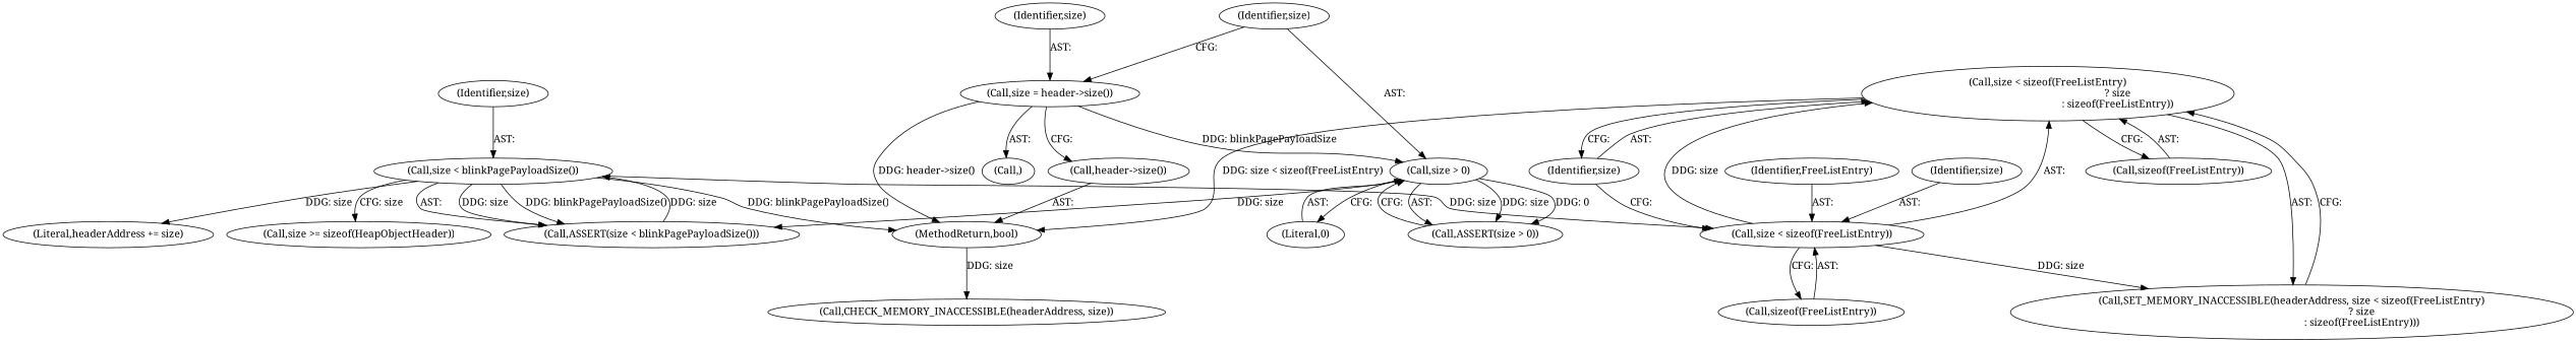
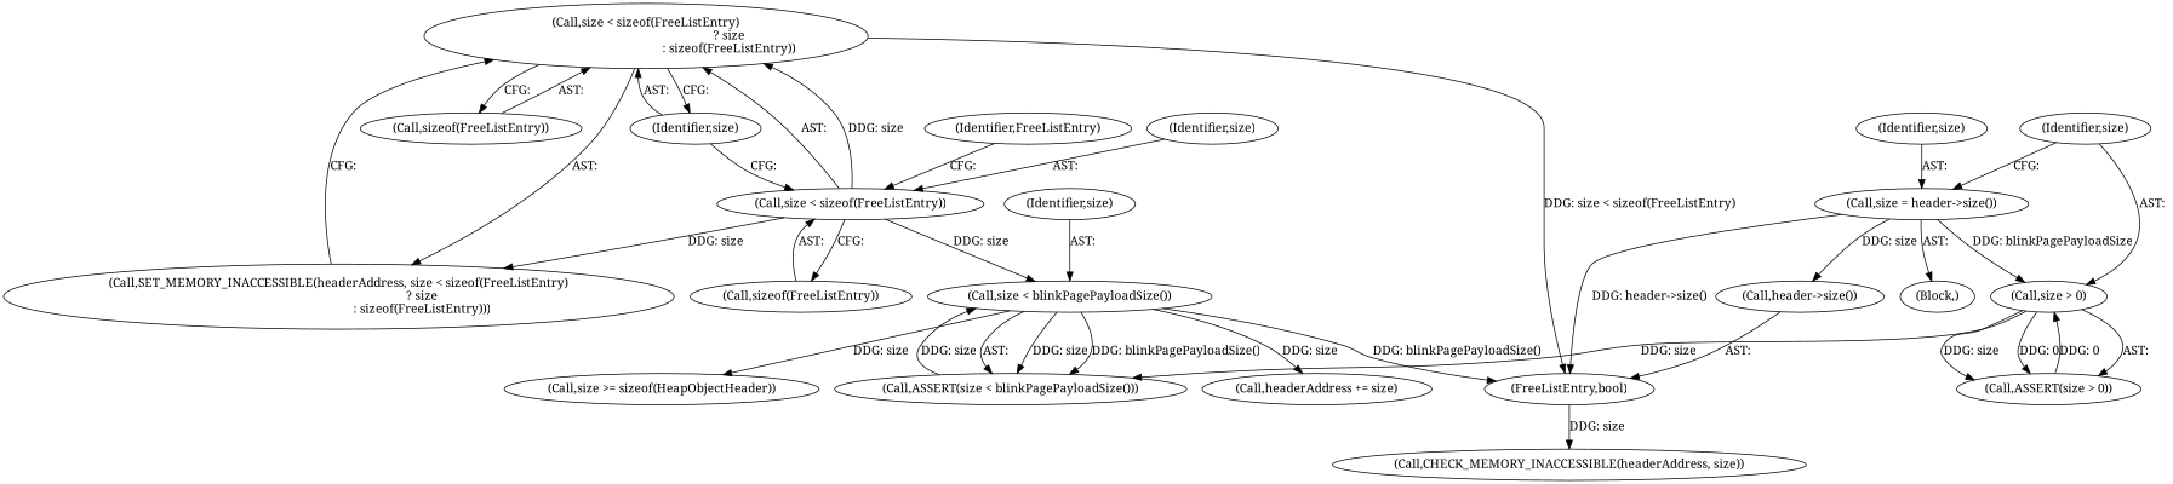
  digraph {
    fontname="Noto Serif"
    node [fontname="Noto Serif"]
    edge [fontname="Noto Serif"]
    n1 [label="(Call,size < sizeof(FreeListEntry)\n                                                   ? size\n                                                   : sizeof(FreeListEntry))"]
-   n2 [label="(MethodReturn,bool)"]
+   n2 [label="(FreeListEntry,bool)"]
    n3 [label="(Call,sizeof(FreeListEntry))"]
    n4 [label="(Identifier,size)"]
    n5 [label="(Call,SET_MEMORY_INACCESSIBLE(headerAddress, size < sizeof(FreeListEntry)\n                                                   ? size\n                                                   : sizeof(FreeListEntry)))"]
    n6 [label="(Call,CHECK_MEMORY_INACCESSIBLE(headerAddress, size))"]
    n7 [label="(Call,size < sizeof(FreeListEntry))"]
    n8 [label="(Call,sizeof(FreeListEntry))"]
    n9 [label="(Call,size < blinkPagePayloadSize())"]
    n10 [label="(Call,ASSERT(size < blinkPagePayloadSize()))"]
-   n11 [label="(Literal,headerAddress += size)"]
+   n11 [label="(Call,headerAddress += size)"]
    n12 [label="(Call,size >= sizeof(HeapObjectHeader))"]
    n13 [label="(Call,size > 0)"]
-   n14 [label="(Literal,0)"]
    n15 [label="(Call,ASSERT(size > 0))"]
    n16 [label="(Call,size = header->size())"]
-   n17 [label="(Call,)"]
+   n17 [label="(Block,)"]
    n18 [label="(Call,header->size())"]
    n19 [label="(Identifier,FreeListEntry)"]
    n20 [label="(Identifier,size)"]
    n21 [label="(Identifier,size)"]
    n22 [label="(Identifier,size)"]
    n23 [label="(Identifier,size)"]
    n1 -> n2 [label="DDG: size < sizeof(FreeListEntry)"]
    n1 -> n3 [label="CFG: "]
    n1 -> n4 [label="CFG: "]
    n1 -> n5 [label="AST: "]
    n2 -> n6 [label="DDG: size"]
    n3 -> n1 [label="AST: "]
    n4 -> n1 [label="AST: "]
    n4 -> n7 [label="CFG: "]
    n5 -> n1 [label="CFG: "]
    n7 -> n1 [label="AST: "]
    n7 -> n1 [label="DDG: size"]
    n7 -> n5 [label="DDG: size"]
    n7 -> n8 [label="CFG: "]
    n8 -> n7 [label="AST: "]
    n9 -> n2 [label="DDG: blinkPagePayloadSize()"]
-   n9 -> n7 [label="DDG: size"]
+   n7 -> n9 [label="DDG: size"]
    n9 -> n10 [label="AST: "]
    n9 -> n10 [label="DDG: size"]
    n9 -> n10 [label="DDG: blinkPagePayloadSize()"]
    n9 -> n11 [label="DDG: size"]
-   n9 -> n12 [label="CFG: size"]
+   n9 -> n12 [label="DDG: size"]
    n10 -> n9 [label="DDG: size"]
    n13 -> n10 [label="DDG: size"]
-   n13 -> n14 [label="CFG: "]
    n13 -> n15 [label="AST: "]
    n13 -> n15 [label="DDG: size"]
    n13 -> n15 [label="DDG: 0"]
-   n14 -> n13 [label="AST: "]
-   n15 -> n13 [label="CFG: "]
+   n15 -> n13 [label="DDG: 0"]
    n16 -> n2 [label="DDG: header->size()"]
    n16 -> n13 [label="DDG: blinkPagePayloadSize"]
    n16 -> n17 [label="AST: "]
-   n16 -> n18 [label="CFG: "]
+   n16 -> n18 [label="DDG: size"]
    n18 -> n2 [label="AST: "]
-   n19 -> n7 [label="AST: "]
+   n19 -> n7 [label="CFG: "]
    n20 -> n13 [label="AST: "]
    n20 -> n16 [label="CFG: "]
    n21 -> n16 [label="AST: "]
    n22 -> n9 [label="AST: "]
    n23 -> n7 [label="AST: "]
  }
